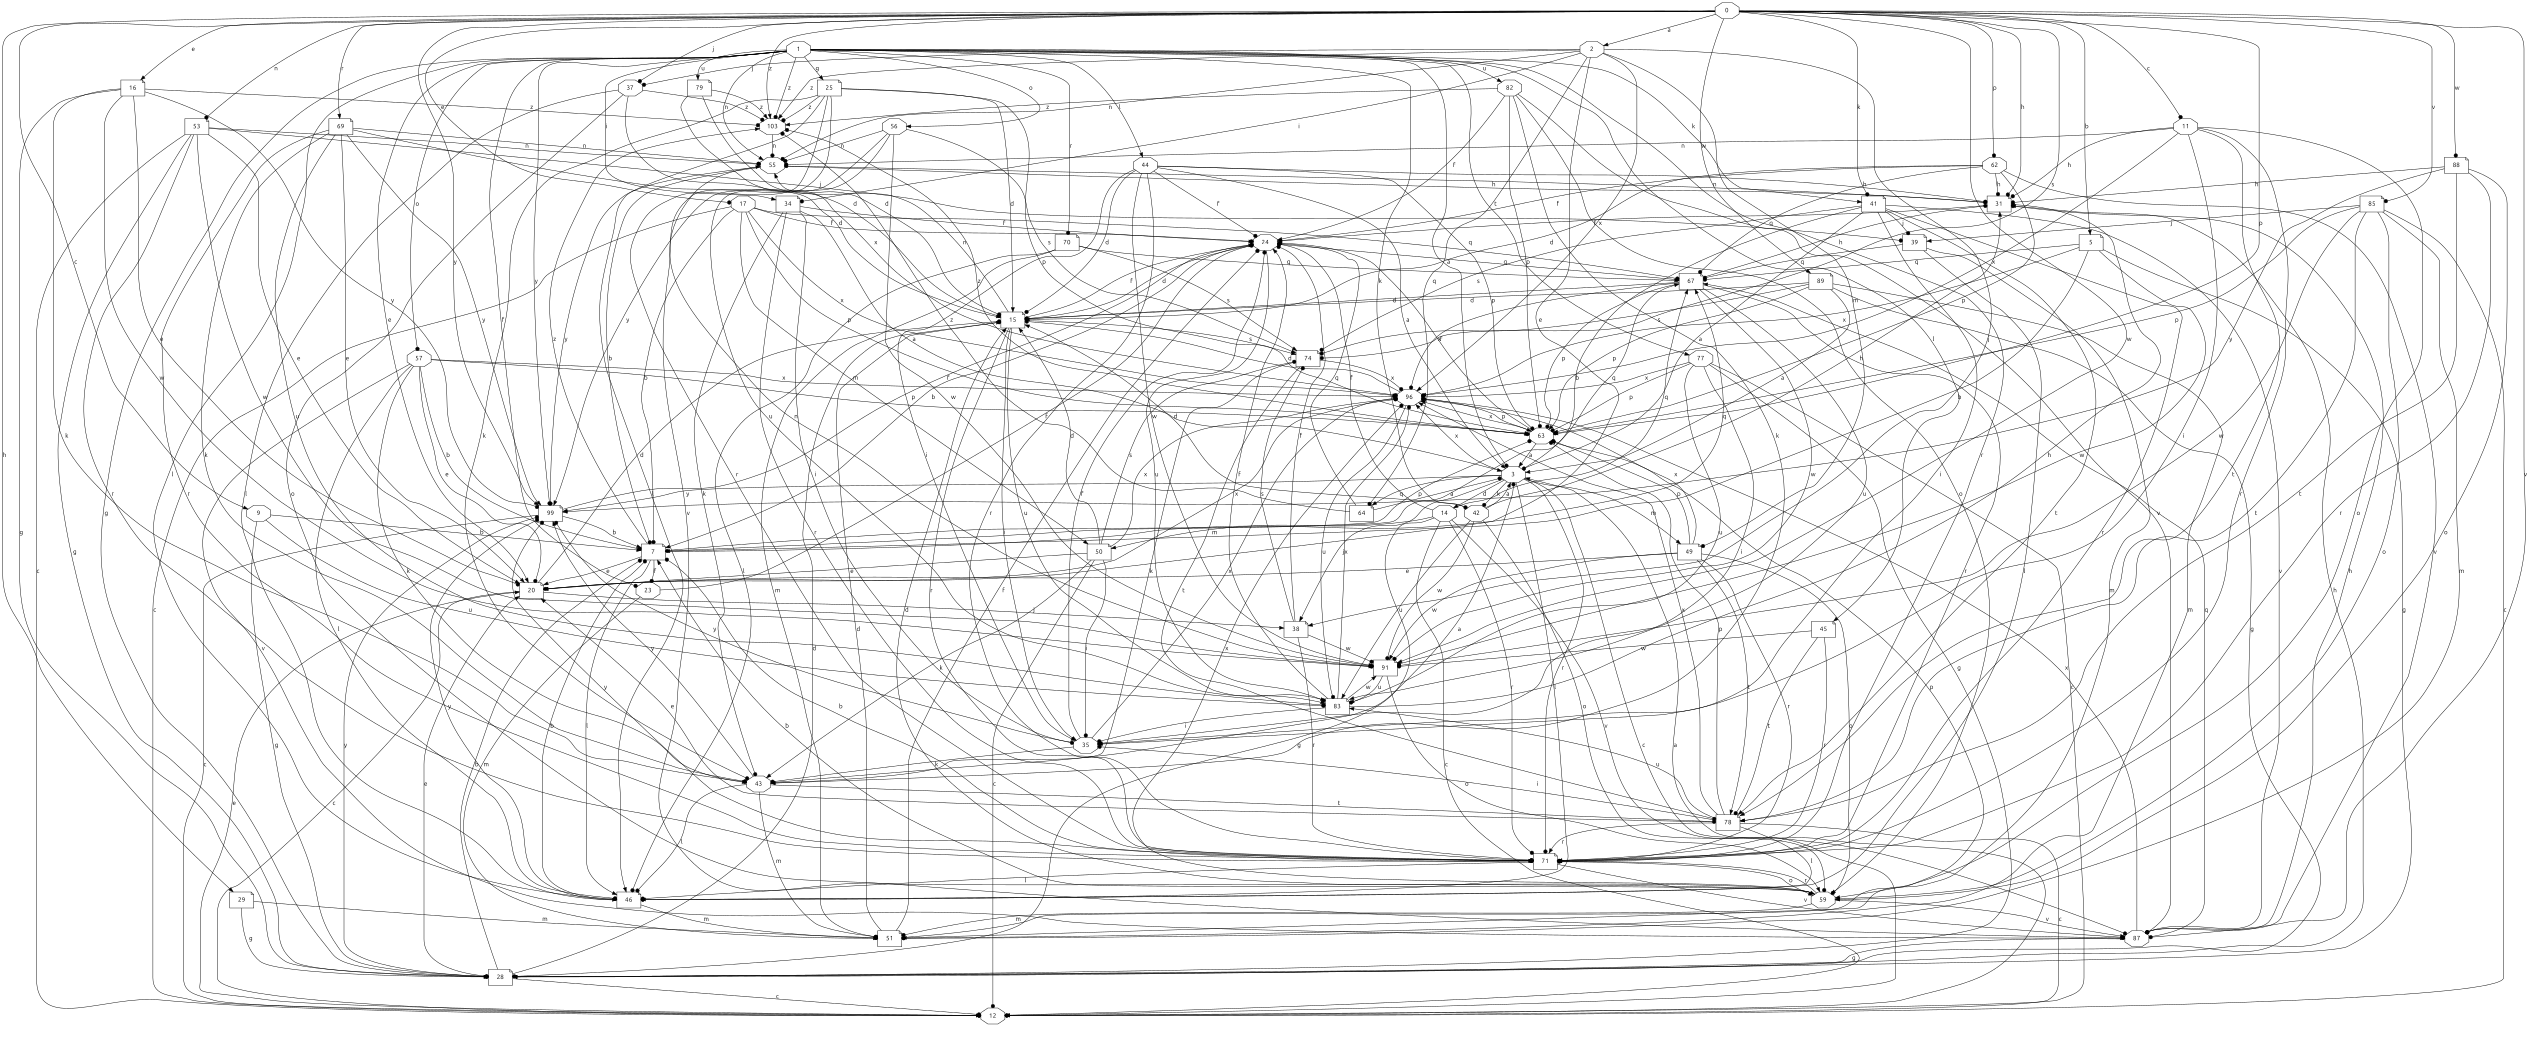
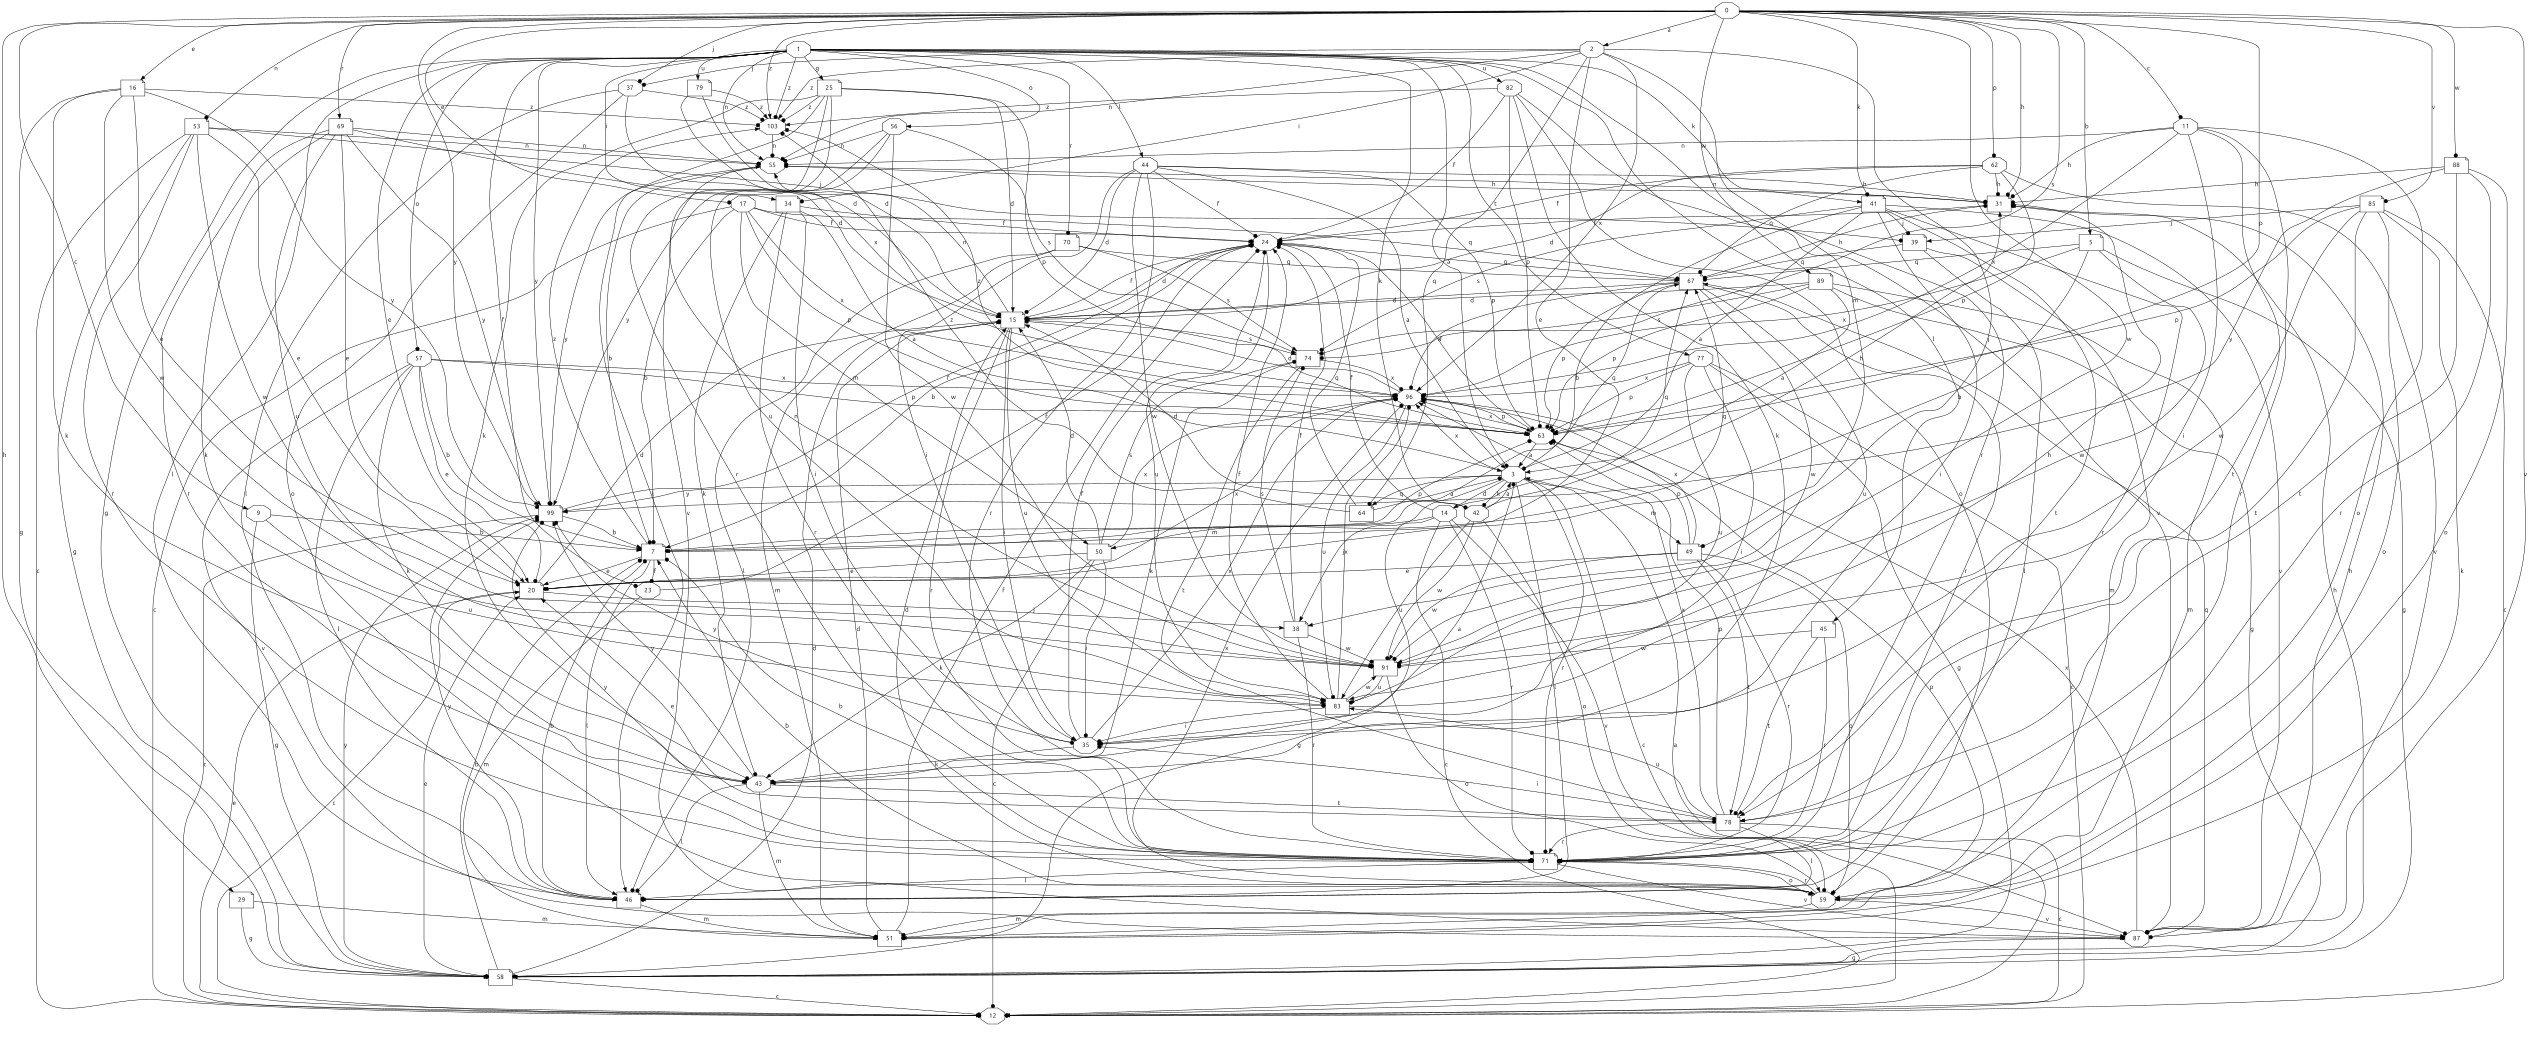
  strict digraph {
    fontname=Ubuntu
    node [fontname=Ubuntu shape=note]
    edge [arrowhead=dot fontname=Ubuntu]
    0 [shape=octagon]
    2 [shape=octagon]
    5
    9 [shape=octagon]
    11 [shape=octagon]
    16
    17 [shape=octagon]
    29
    31
    37 [shape=octagon]
    41
    53
    62 [shape=octagon]
    63 [shape=octagon]
    69
    74
    85
    87 [shape=octagon]
    88
    89
    91
    99
    103 [shape=octagon]
    20
    34
    55 [shape=octagon]
    38
    49
    64
    n30 [label=96 shape=octagon]
-   28
+   28 [label=58]
    67
    7
    83
    71
    35 [shape=octagon]
    59 [shape=octagon]
    78
    43 [shape=octagon]
    12 [shape=octagon]
    24 [shape=octagon]
    50
    51
    46
    15
    3 [shape=octagon]
    39
    1 [shape=octagon]
    23 [shape=octagon]
    25
    42 [shape=octagon]
    44 [shape=octagon]
    45
    56 [shape=octagon]
    57 [shape=octagon]
    70
    77 [shape=octagon]
    79
    82 [shape=octagon]
    14 [shape=octagon]
    0 -> 2 [arrowhead=normal label=a]
    0 -> 5 [arrowhead=normal label=b]
    0 -> 9 [arrowhead=normal label=c]
    0 -> 11 [label=c]
    0 -> 16 [arrowhead=normal label=e]
    0 -> 17 [label=e]
    0 -> 29 [arrowhead=normal label=h]
    0 -> 31 [label=h]
    0 -> 37 [label=j]
    0 -> 41 [label=k]
    0 -> 53 [label=n]
    0 -> 62 [label=p]
    0 -> 63 [arrowhead=normal label=p]
    0 -> 69 [arrowhead=normal label=r]
    0 -> 74 [label=s]
    0 -> 85 [label=v]
    0 -> 87 [label=v]
    0 -> 88 [label=w]
    0 -> 89 [arrowhead=normal label=w]
    0 -> 91 [arrowhead=normal label=w]
    0 -> 99 [arrowhead=normal label=y]
    0 -> 103 [arrowhead=normal label=z]
    2 -> 37 [label=j]
    2 -> 103 [arrowhead=normal label=z]
    2 -> 20 [arrowhead=normal label=e]
    2 -> 34 [label=i]
    2 -> 55 [label=n]
    2 -> 38 [arrowhead=normal label=j]
    2 -> 49 [label=m]
    2 -> 64 [label=q]
    2 -> n30 [arrowhead=normal label=x]
    5 -> 91 [label=w]
    5 -> n30 [arrowhead=normal label=x]
    5 -> 28 [arrowhead=normal label=g]
    5 -> 67 [label=q]
    5 -> 7 [arrowhead=normal label=b]
    9 -> 28 [label=g]
    9 -> 7 [arrowhead=normal label=b]
    9 -> 83 [label=u]
    11 -> 31 [label=h]
    11 -> 55 [label=n]
    11 -> n30 [label=x]
    11 -> 71 [label=r]
    11 -> 35 [arrowhead=normal label=i]
    11 -> 59 [arrowhead=normal label=o]
    11 -> 78 [arrowhead=normal label=t]
    16 -> 91 [arrowhead=normal label=w]
    16 -> 99 [label=y]
    16 -> 103 [label=z]
    16 -> 20 [label=e]
    16 -> 28 [label=g]
    16 -> 43 [label=k]
    17 -> 63 [arrowhead=normal label=p]
    17 -> n30 [arrowhead=normal label=x]
    17 -> 67 [label=q]
    17 -> 7 [label=b]
    17 -> 12 [arrowhead=normal label=c]
    17 -> 24 [label=f]
    17 -> 50 [arrowhead=normal label=m]
    29 -> 28 [arrowhead=normal label=g]
    29 -> 51 [label=m]
    31 -> 55 [label=n]
    31 -> 24 [arrowhead=normal label=f]
    37 -> 103 [label=z]
    37 -> 59 [arrowhead=normal label=o]
    37 -> 46 [arrowhead=normal label=l]
    37 -> 15 [label=d]
    41 -> 74 [label=s]
    41 -> 87 [label=v]
    41 -> 7 [label=b]
    41 -> 71 [arrowhead=normal label=r]
    41 -> 35 [label=i]
    41 -> 78 [arrowhead=normal label=t]
    41 -> 3 [label=a]
    41 -> 39 [label=j]
    53 -> 91 [label=w]
    53 -> 20 [arrowhead=normal label=e]
    53 -> 55 [label=n]
    53 -> 28 [arrowhead=normal label=g]
    53 -> 71 [arrowhead=normal label=r]
    53 -> 12 [label=c]
    53 -> 39 [label=j]
    62 -> 31 [label=h]
    62 -> 63 [arrowhead=normal label=p]
    62 -> 87 [label=v]
    62 -> 67 [label=q]
    62 -> 24 [arrowhead=normal label=f]
    62 -> 15 [arrowhead=normal label=d]
    63 -> 103 [label=z]
    63 -> n30 [arrowhead=normal label=x]
    63 -> 24 [arrowhead=normal label=f]
    63 -> 3 [arrowhead=normal label=a]
    69 -> 99 [arrowhead=normal label=y]
    69 -> 20 [arrowhead=normal label=e]
    69 -> 55 [label=n]
    69 -> 83 [label=u]
    69 -> 71 [arrowhead=normal label=r]
    69 -> 43 [label=k]
    69 -> 15 [arrowhead=normal label=d]
    74 -> n30 [label=x]
    74 -> 78 [label=t]
    74 -> 43 [arrowhead=normal label=k]
    85 -> 63 [label=p]
    85 -> 91 [label=w]
    85 -> 59 [arrowhead=normal label=o]
    85 -> 78 [arrowhead=normal label=t]
    85 -> 12 [arrowhead=normal label=c]
-   85 -> 51 [label=m]
+   85 -> 51 [label=k]
    85 -> 39 [arrowhead=normal label=j]
    87 -> 31 [label=h]
    87 -> n30 [arrowhead=normal label=x]
    87 -> 28 [arrowhead=normal label=g]
    87 -> 67 [arrowhead=normal label=q]
    88 -> 31 [label=h]
    88 -> 99 [arrowhead=normal label=y]
    88 -> 71 [arrowhead=normal label=r]
    88 -> 59 [arrowhead=normal label=o]
    88 -> 78 [arrowhead=normal label=t]
    89 -> 63 [arrowhead=normal label=p]
    89 -> 74 [label=s]
    89 -> 28 [arrowhead=normal label=g]
    89 -> 51 [label=m]
    89 -> 15 [label=d]
    89 -> 3 [arrowhead=normal label=a]
    91 -> 55 [arrowhead=normal label=n]
    91 -> 83 [label=u]
    91 -> 59 [arrowhead=normal label=o]
    99 -> 7 [arrowhead=normal label=b]
    99 -> 12 [arrowhead=normal label=c]
    99 -> 24 [label=f]
    103 -> 55 [label=n]
    20 -> 38 [arrowhead=normal label=j]
    20 -> n30 [label=x]
    20 -> 12 [label=c]
    20 -> 15 [label=d]
    34 -> 71 [label=r]
    34 -> 35 [label=i]
    34 -> 43 [label=k]
    34 -> 24 [arrowhead=normal label=f]
    34 -> 3 [arrowhead=normal label=a]
    55 -> 31 [label=h]
    55 -> 99 [label=y]
    55 -> 7 [label=b]
    38 -> 74 [label=s]
    38 -> 91 [label=w]
    38 -> 71 [label=r]
    38 -> 24 [label=f]
    49 -> 63 [label=p]
    49 -> 91 [arrowhead=normal label=w]
    49 -> 20 [label=e]
    49 -> n30 [label=x]
    49 -> 71 [arrowhead=normal label=r]
    49 -> 59 [label=o]
    49 -> 78 [arrowhead=normal label=t]
    64 -> 103 [label=z]
    64 -> 24 [label=q]
    64 -> 3 [label=a]
    n30 -> 63 [arrowhead=normal label=p]
    n30 -> 83 [label=u]
    n30 -> 15 [label=d]
    28 -> 31 [arrowhead=normal label=h]
    28 -> 99 [label=y]
    28 -> 20 [arrowhead=normal label=e]
    28 -> 7 [label=b]
    28 -> 12 [label=c]
    28 -> 15 [label=d]
    67 -> 31 [label=h]
    67 -> 63 [label=p]
    67 -> 91 [label=w]
    67 -> n30 [label=x]
    67 -> 83 [arrowhead=normal label=u]
    67 -> 71 [arrowhead=normal label=r]
    67 -> 15 [label=d]
    7 -> 63 [label=p]
    7 -> 103 [arrowhead=normal label=z]
    7 -> 20 [arrowhead=normal label=e]
    7 -> 67 [arrowhead=normal label=q]
    7 -> 46 [arrowhead=normal label=l]
    7 -> 23 [label=f]
    83 -> 31 [label=h]
    83 -> 91 [arrowhead=normal label=w]
    83 -> n30 [label=x]
    83 -> 35 [label=i]
    83 -> 24 [arrowhead=normal label=f]
    71 -> 87 [label=v]
    71 -> 99 [label=y]
    71 -> 7 [label=b]
    71 -> 59 [arrowhead=normal label=o]
    71 -> 46 [label=l]
    35 -> 99 [label=y]
    35 -> n30 [label=x]
    35 -> 43 [label=k]
    35 -> 24 [label=f]
    59 -> 87 [arrowhead=normal label=v]
    59 -> n30 [label=x]
    59 -> 7 [arrowhead=normal label=b]
    59 -> 71 [label=r]
    59 -> 51 [label=m]
    59 -> 15 [arrowhead=normal label=d]
    78 -> 63 [label=p]
    78 -> 20 [arrowhead=normal label=e]
    78 -> n30 [arrowhead=normal label=x]
    78 -> 83 [arrowhead=normal label=u]
    78 -> 71 [arrowhead=normal label=r]
    78 -> 35 [label=i]
    78 -> 12 [label=c]
    78 -> 46 [label=l]
    43 -> 99 [arrowhead=normal label=y]
    43 -> 78 [label=t]
    43 -> 51 [label=m]
    43 -> 46 [label=l]
    43 -> 3 [label=a]
    12 -> 20 [arrowhead=normal label=e]
    12 -> 3 [arrowhead=normal label=a]
    24 -> 67 [label=q]
    24 -> 7 [arrowhead=normal label=b]
    24 -> 83 [label=u]
    24 -> 15 [label=d]
    50 -> 74 [label=s]
    50 -> 20 [arrowhead=normal label=e]
    50 -> n30 [label=x]
    50 -> 35 [label=i]
    50 -> 43 [arrowhead=normal label=k]
    50 -> 12 [label=c]
    50 -> 15 [arrowhead=normal label=d]
    51 -> 63 [arrowhead=normal label=p]
    51 -> 24 [label=f]
    51 -> 15 [arrowhead=normal label=d]
    46 -> 99 [label=y]
    46 -> 7 [label=b]
    46 -> 51 [label=m]
    15 -> 74 [arrowhead=normal label=s]
    15 -> 55 [arrowhead=normal label=n]
    15 -> 83 [arrowhead=normal label=u]
    15 -> 71 [label=r]
    15 -> 35 [arrowhead=normal label=i]
    15 -> 24 [arrowhead=normal label=f]
    3 -> 99 [arrowhead=normal label=y]
    3 -> 38 [arrowhead=normal label=j]
    3 -> 49 [arrowhead=normal label=m]
    3 -> 64 [arrowhead=normal label=q]
    3 -> n30 [arrowhead=normal label=x]
    3 -> 67 [arrowhead=normal label=q]
    3 -> 71 [label=r]
    3 -> 12 [arrowhead=normal label=c]
    3 -> 46 [label=l]
    3 -> 42 [label=k]
    3 -> 14 [arrowhead=normal label=d]
    39 -> 67 [label=q]
    39 -> 51 [arrowhead=normal label=m]
    39 -> 46 [arrowhead=normal label=l]
    1 -> 41 [arrowhead=normal label=k]
    1 -> 99 [label=y]
    1 -> 103 [label=z]
    1 -> 20 [arrowhead=normal label=e]
    1 -> 34 [arrowhead=normal label=i]
    1 -> 55 [arrowhead=normal label=n]
    1 -> 28 [label=g]
    1 -> 71 [arrowhead=normal label=r]
    1 -> 46 [label=l]
    1 -> 3 [label=a]
    1 -> 23 [label=f]
    1 -> 25 [arrowhead=normal label=g]
    1 -> 42 [label=k]
    1 -> 44 [arrowhead=normal label=l]
    1 -> 45 [arrowhead=normal label=l]
    1 -> 56 [arrowhead=normal label=o]
    1 -> 57 [label=o]
    1 -> 70 [label=r]
    1 -> 77 [arrowhead=normal label=t]
    1 -> 79 [arrowhead=normal label=u]
    1 -> 82 [arrowhead=normal label=u]
    23 -> 24 [label=f]
    23 -> 51 [arrowhead=normal label=m]
    25 -> 63 [arrowhead=normal label=p]
    25 -> 87 [label=v]
    25 -> 103 [label=z]
    25 -> 71 [label=r]
    25 -> 43 [label=k]
    25 -> 46 [arrowhead=normal label=l]
    25 -> 15 [arrowhead=normal label=d]
    42 -> 31 [arrowhead=normal label=h]
    42 -> 91 [label=w]
    42 -> 83 [arrowhead=normal label=u]
    42 -> 59 [label=o]
    42 -> 15 [arrowhead=normal label=d]
    42 -> 3 [arrowhead=normal label=a]
    44 -> 31 [label=h]
    44 -> 63 [label=p]
    44 -> 91 [arrowhead=normal label=w]
    44 -> 71 [label=r]
    44 -> 35 [arrowhead=normal label=i]
    44 -> 24 [label=f]
    44 -> 15 [label=d]
    44 -> 3 [arrowhead=normal label=a]
    45 -> 91 [label=w]
    45 -> 71 [arrowhead=normal label=r]
    45 -> 78 [label=t]
    56 -> 74 [arrowhead=normal label=s]
    56 -> 91 [label=w]
    56 -> 99 [arrowhead=normal label=y]
    56 -> 55 [label=n]
    56 -> 83 [arrowhead=normal label=u]
    57 -> 63 [label=p]
    57 -> 87 [arrowhead=normal label=v]
    57 -> 20 [label=e]
    57 -> n30 [arrowhead=normal label=x]
    57 -> 7 [label=b]
    57 -> 43 [arrowhead=normal label=k]
    57 -> 46 [label=l]
    70 -> 74 [arrowhead=normal label=s]
    70 -> 67 [arrowhead=normal label=q]
    70 -> 51 [label=m]
    70 -> 46 [label=l]
    77 -> 63 [label=p]
    77 -> n30 [label=x]
    77 -> 28 [arrowhead=normal label=g]
    77 -> 83 [arrowhead=normal label=u]
    77 -> 35 [arrowhead=normal label=i]
    77 -> 12 [label=c]
    79 -> 103 [arrowhead=normal label=z]
    79 -> n30 [label=x]
    79 -> 15 [label=d]
    82 -> 63 [label=p]
    82 -> 87 [label=v]
    82 -> 103 [arrowhead=normal label=z]
    82 -> 59 [arrowhead=normal label=o]
    82 -> 43 [arrowhead=normal label=k]
    82 -> 24 [arrowhead=normal label=f]
    14 -> 87 [label=v]
    14 -> 28 [label=g]
    14 -> 67 [arrowhead=normal label=q]
    14 -> 71 [label=r]
    14 -> 12 [arrowhead=normal label=c]
    14 -> 24 [label=f]
    14 -> 50 [arrowhead=normal label=m]
  }
